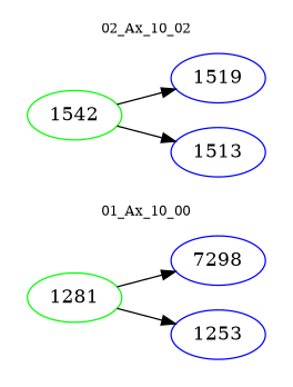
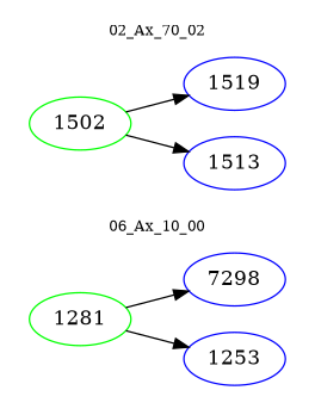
  digraph {
    fontname="DejaVu Serif"
    rankdir=LR
    node [color=blue fontname="DejaVu Serif"]
    edge [color=black fontname="DejaVu Serif"]
    n1 [color=green label=1281]
    n2 [label=1253]
    n3 [label=7298]
-   n4 [color=green label=1542]
+   n4 [color=green label=1502]
    n5 [label=1513]
    n6 [label=1519]
    subgraph cluster_1 {
      color=white
      fontsize=10
-     label="01_Ax_10_00"
+     label="06_Ax_10_00"
      n1
      n2
      n3
    }
    subgraph cluster_2 {
      color=white
      fontsize=10
-     label="02_Ax_10_02"
+     label="02_Ax_70_02"
      n4
      n5
      n6
    }
    n1 -> n2
    n1 -> n3
    n4 -> n5
    n4 -> n6
  }
